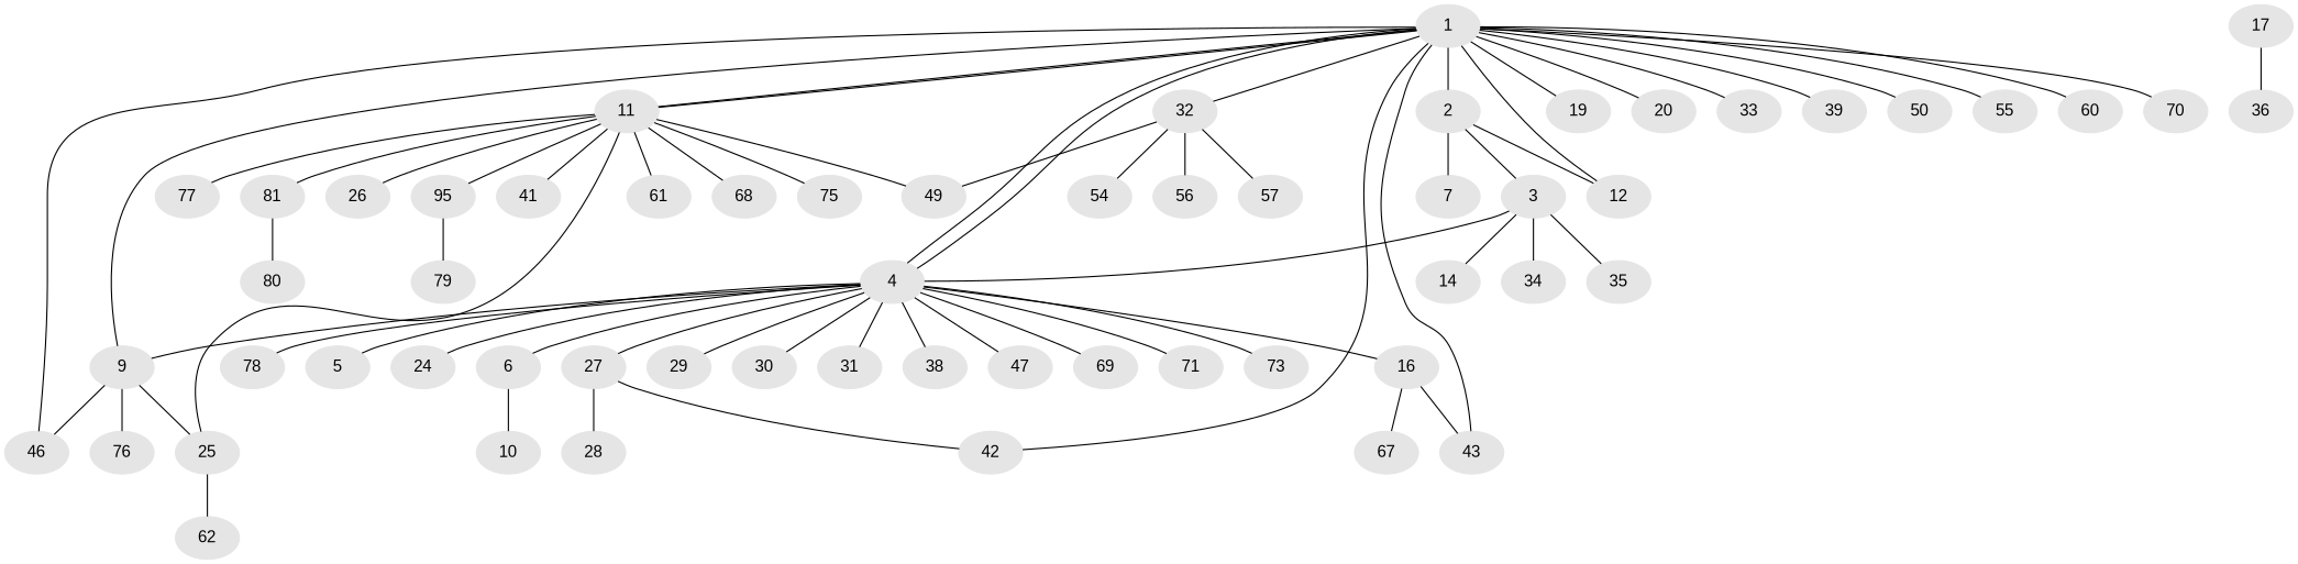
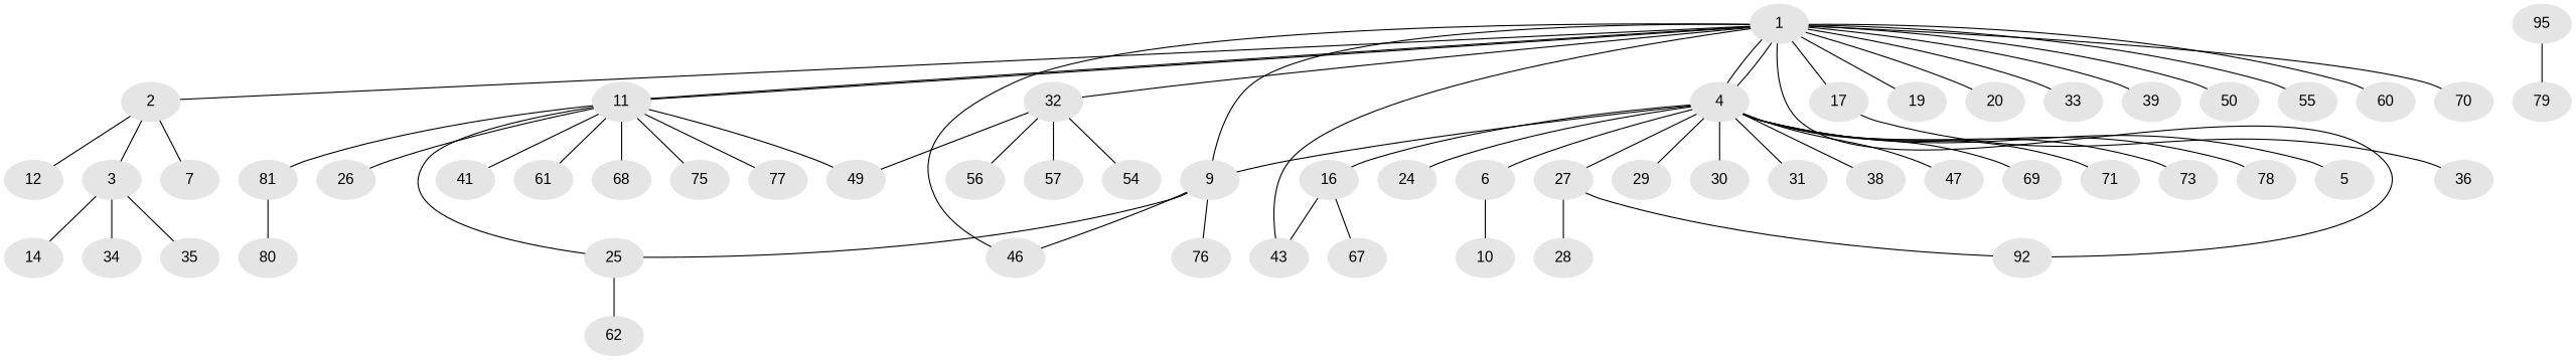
  graph {
    fontname="Liberation Sans"
    node [color=gray90 fontname="Liberation Sans" style=filled]
    edge [fontname="Liberation Sans"]
    1 [super="+13"]
    2 [super="+59"]
    4 [super="+23"]
    9 [super="+22"]
    11 [super="+15"]
    17
    19
    20
    32 [super="+52"]
    33 [super="+63"]
    39
-   42
+   42 [label=92]
    43 [super="+74"]
    46
    50
    55
    60
    70
    3 [super="+12"]
    7
    n21 [label=12]
    5
    6 [super="+8"]
    16 [super="+37"]
    24 [super="+80"]
    27 [super="+72"]
    29 [super="+51"]
    30
    31
    38 [super="+65"]
    47
    69
    71
    73
    78
    25 [super="+66"]
    76
    n38 [label=81]
    26
    41
    n41 [label=95 super="+58"]
    49
    n43 [label=61]
    68
    75
    77
    36
    54
    56
    57
    14
    34 [super="+61"]
    35
    10 [super="+48"]
    67
    28
    62
    n58 [label=80 super="+53"]
    79
    1 -- 2
    1 -- 4
    1 -- 4
    1 -- 9
    1 -- 11
    1 -- 11
-   1 -- n21
+   1 -- 17
    1 -- 19
    1 -- 20
    1 -- 32
    1 -- 33
    1 -- 39
    1 -- 42
    1 -- 43
    1 -- 46
    1 -- 50
    1 -- 55
    1 -- 60
    1 -- 70
    2 -- 3
    2 -- 7
    2 -- n21
    4 -- 9
    4 -- 5
    4 -- 6
    4 -- 16
    4 -- 24
    4 -- 27
    4 -- 29
    4 -- 30
    4 -- 31
    4 -- 38
    4 -- 47
    4 -- 69
    4 -- 71
    4 -- 73
    4 -- 78
    9 -- 46
    9 -- 25
    9 -- 76
    11 -- 25
    11 -- n38
    11 -- 26
    11 -- 41
-   11 -- n41
    11 -- 49
    11 -- n43
    11 -- 68
    11 -- 75
    11 -- 77
    17 -- 36
    32 -- 49
    32 -- 54
    32 -- 56
    32 -- 57
-   3 -- 4
    3 -- 14
    3 -- 34
    3 -- 35
    6 -- 10
    16 -- 43
    16 -- 67
    27 -- 42
    27 -- 28
    25 -- 62
    n38 -- n58
    n41 -- 79
  }
